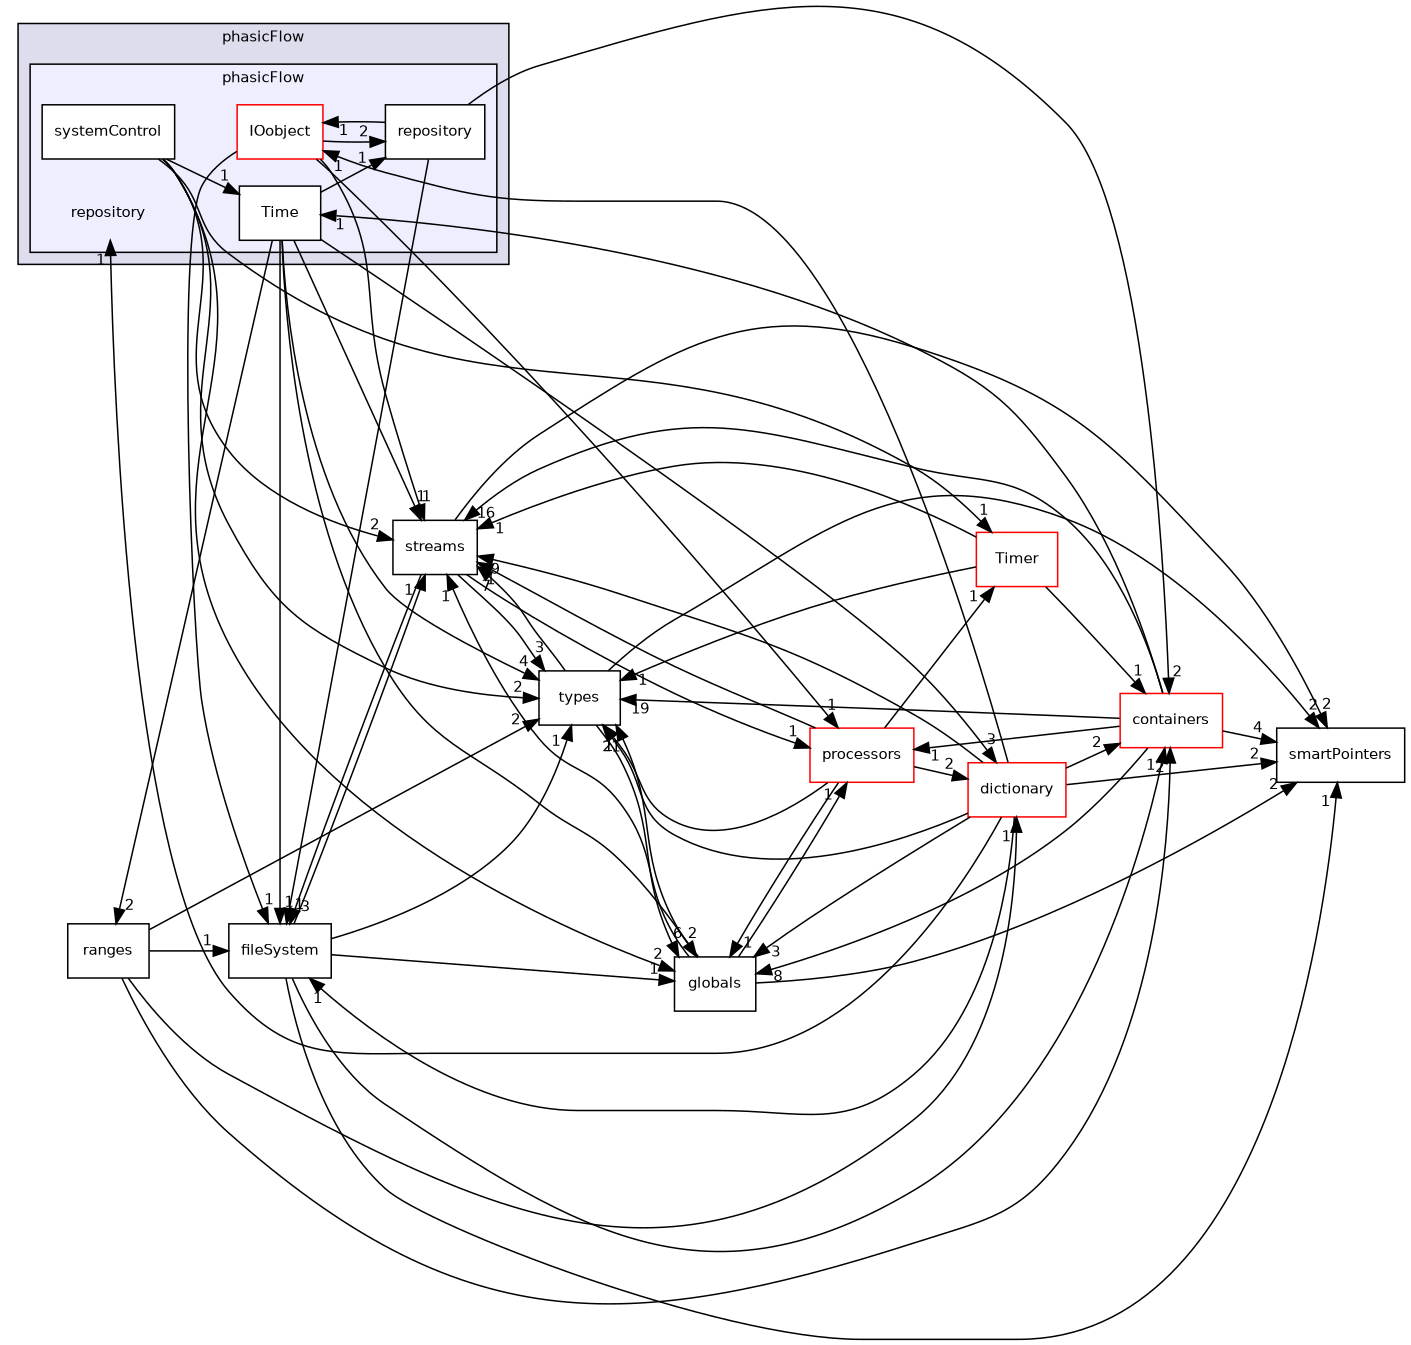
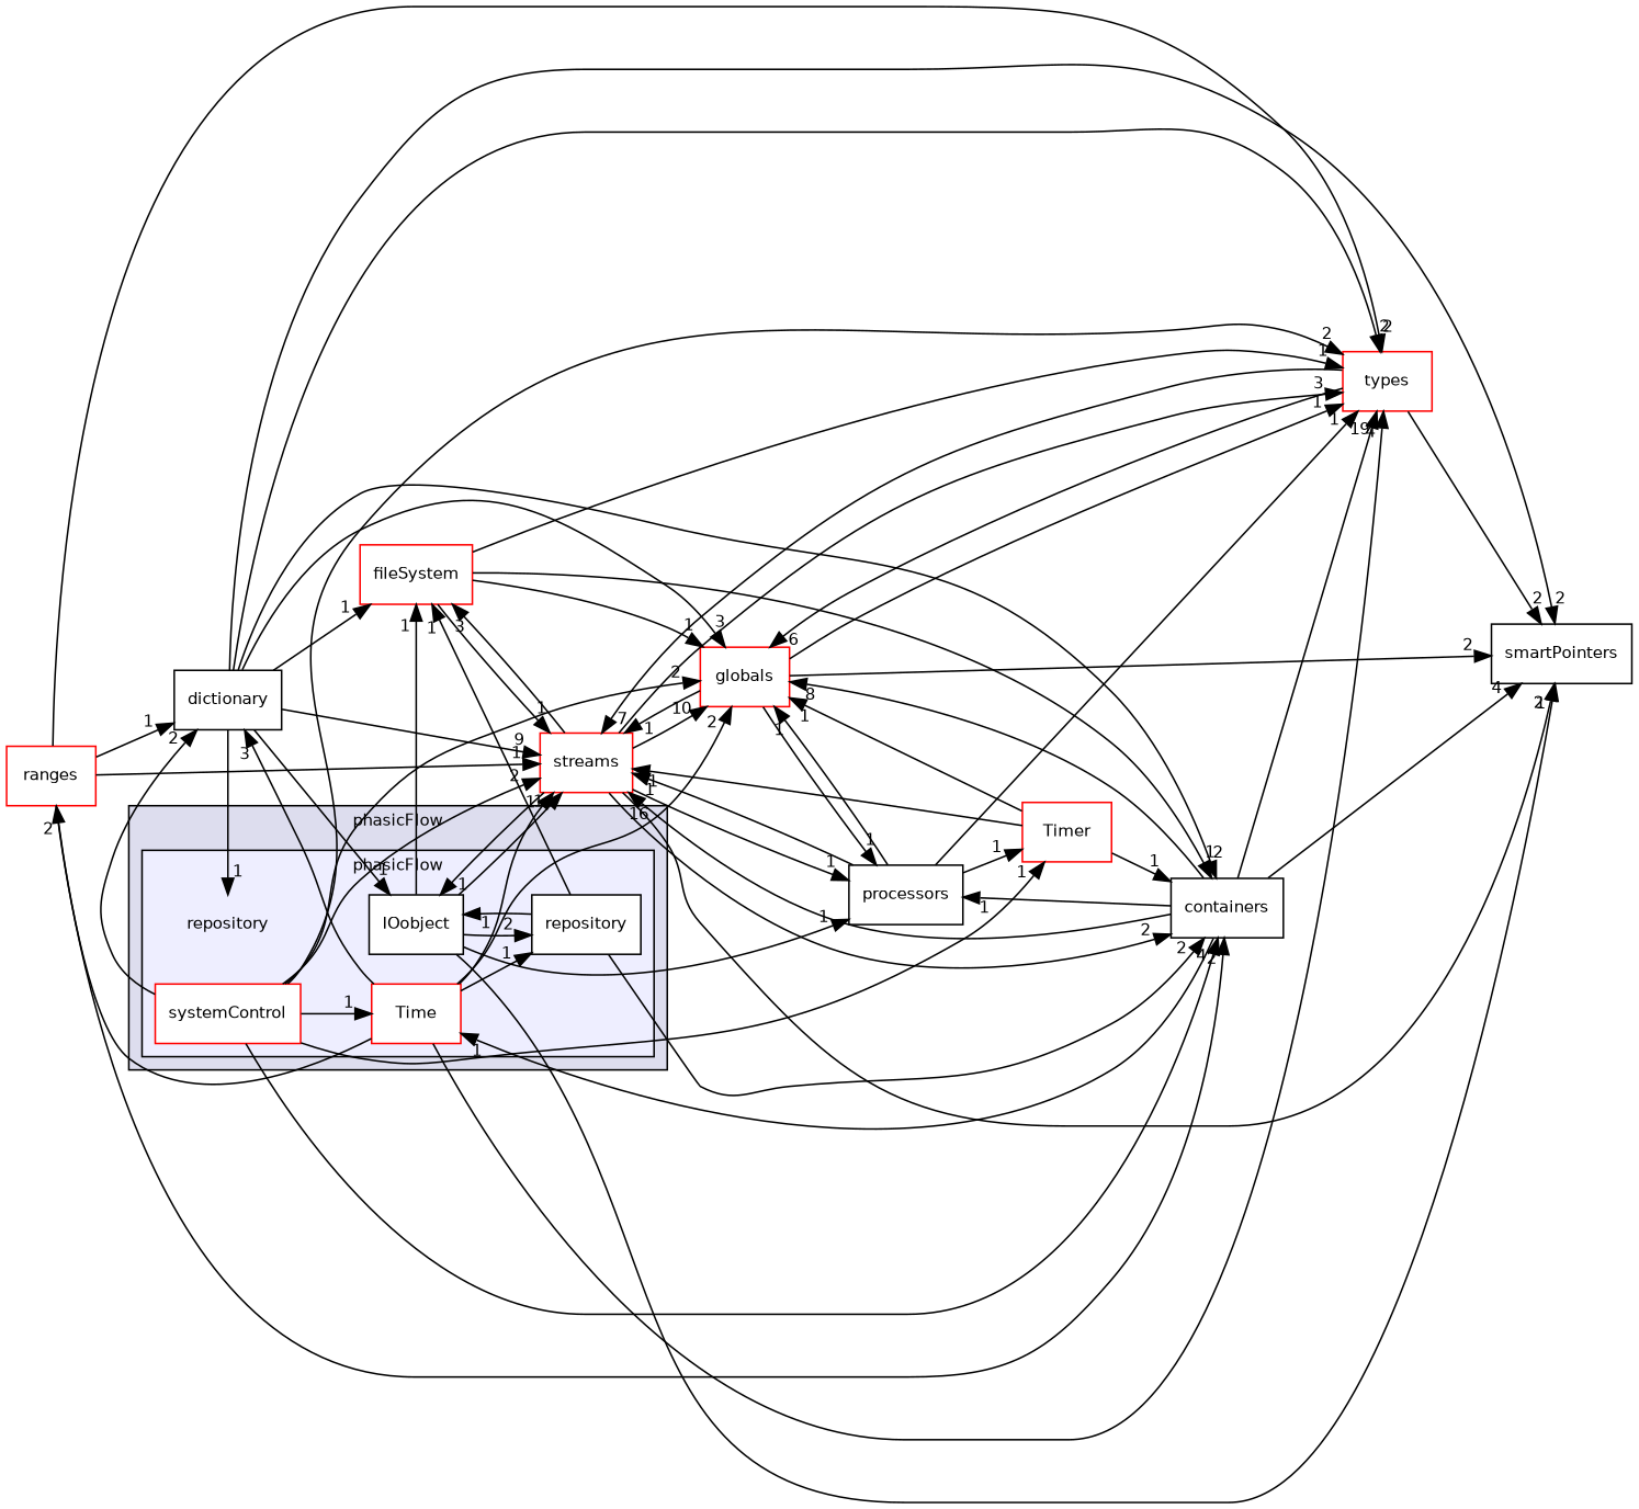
  digraph {
    compound=true
    rankdir=LR
    node [fontname=Helvetica fontsize=10 shape=box fillcolor=white style=filled]
    edge [headlabel=1 labeldistance=1.5 labelfontname=Helvetica labelfontsize=10]
    n1 [label=repository shape=plaintext fillcolor="" style=""]
-   n2 [color=red label=IOobject]
+   n2 [color=black label=IOobject]
    n3 [color=black label=repository]
-   n4 [color=black label=systemControl]
-   n5 [color=black label=Time]
-   n6 [label=fileSystem fillcolor="" style=""]
+   n4 [color=red label=systemControl]
+   n5 [color=red label=Time]
+   n6 [label=fileSystem color=red fillcolor="" style=""]
    n7 [label=smartPointers fillcolor="" style=""]
-   n8 [color=black label=streams]
-   n9 [label=processors color=red fillcolor="" style=""]
-   n10 [color=red label=containers]
-   n11 [color=black label=types]
-   n12 [label=globals fillcolor="" style=""]
+   n8 [color=red label=streams]
+   n9 [label=processors fillcolor="" style=""]
+   n10 [color=black label=containers]
+   n11 [color=red label=types]
+   n12 [label=globals color=red fillcolor="" style=""]
    n13 [color=red label=Timer fillcolor="" style=""]
-   n14 [color=red label=dictionary]
-   n15 [label=ranges fillcolor="" style=""]
+   n14 [color=black label=dictionary]
+   n15 [label=ranges color=red fillcolor="" style=""]
    subgraph cluster_1 {
      bgcolor="#ddddee"
      fontname=Helvetica
      fontsize=10
      label=phasicFlow
      pencolor=black
      subgraph cluster_2 {
        bgcolor="#eeeeff"
        fontname=Helvetica
        fontsize=10
        label=phasicFlow
        pencolor=black
        n1
        n2
        n3
        n4
        n5
      }
    }
    n2 -> n3 [headlabel=2]
    n2 -> n6
-   n6 -> n7
+   n2 -> n7
    n2 -> n8
    n2 -> n9
    n3 -> n2
    n3 -> n6
    n3 -> n10 [headlabel=2]
    n4 -> n5
    n4 -> n8 [headlabel=2]
+   n4 -> n10 [headlabel=4]
    n4 -> n11 [headlabel=2]
    n4 -> n12 [headlabel=2]
    n4 -> n13
-   n9 -> n14 [headlabel=2]
+   n4 -> n14 [headlabel=2]
    n5 -> n3
-   n5 -> n6
    n5 -> n8
    n5 -> n11 [headlabel=4]
    n5 -> n12 [headlabel=2]
    n5 -> n14 [headlabel=3]
    n5 -> n15 [headlabel=2]
    n6 -> n8
    n6 -> n10
    n6 -> n11
    n6 -> n12
+   n8 -> n2
    n8 -> n6 [headlabel=3]
    n8 -> n7 [headlabel=2]
    n8 -> n9
+   n8 -> n10 [headlabel=2]
    n8 -> n11 [headlabel=3]
+   n8 -> n12 [headlabel=10]
    n9 -> n8
    n9 -> n11
    n9 -> n12
    n9 -> n13
    n10 -> n5
    n10 -> n7 [headlabel=4]
    n10 -> n8 [headlabel=16]
    n10 -> n9
    n10 -> n11 [headlabel=19]
    n10 -> n12 [headlabel=8]
    n11 -> n7 [headlabel=2]
    n11 -> n8 [headlabel=7]
    n11 -> n12 [headlabel=6]
    n12 -> n7 [headlabel=2]
    n12 -> n8
    n12 -> n9
    n12 -> n11
    n13 -> n8
    n13 -> n10
-   n13 -> n11
+   n13 -> n12
    n14 -> n1
    n14 -> n2
    n14 -> n6
    n14 -> n7 [headlabel=2]
    n14 -> n8 [headlabel=9]
    n14 -> n10 [headlabel=2]
    n14 -> n11 [headlabel=2]
    n14 -> n12 [headlabel=3]
-   n15 -> n6
+   n15 -> n8
    n15 -> n10 [headlabel=2]
    n15 -> n11 [headlabel=2]
    n15 -> n14
  }
